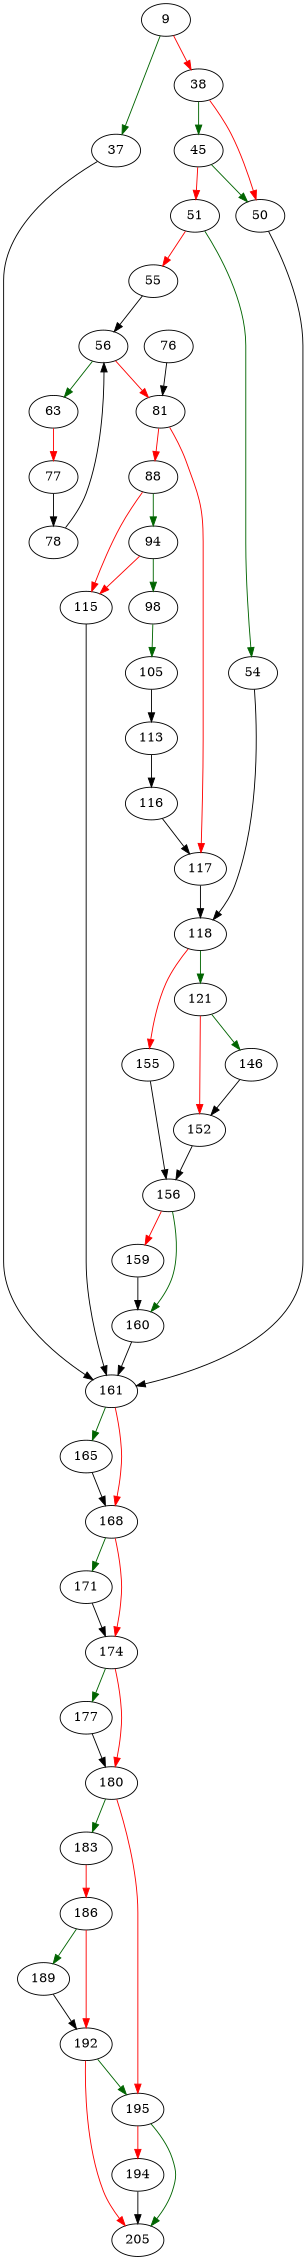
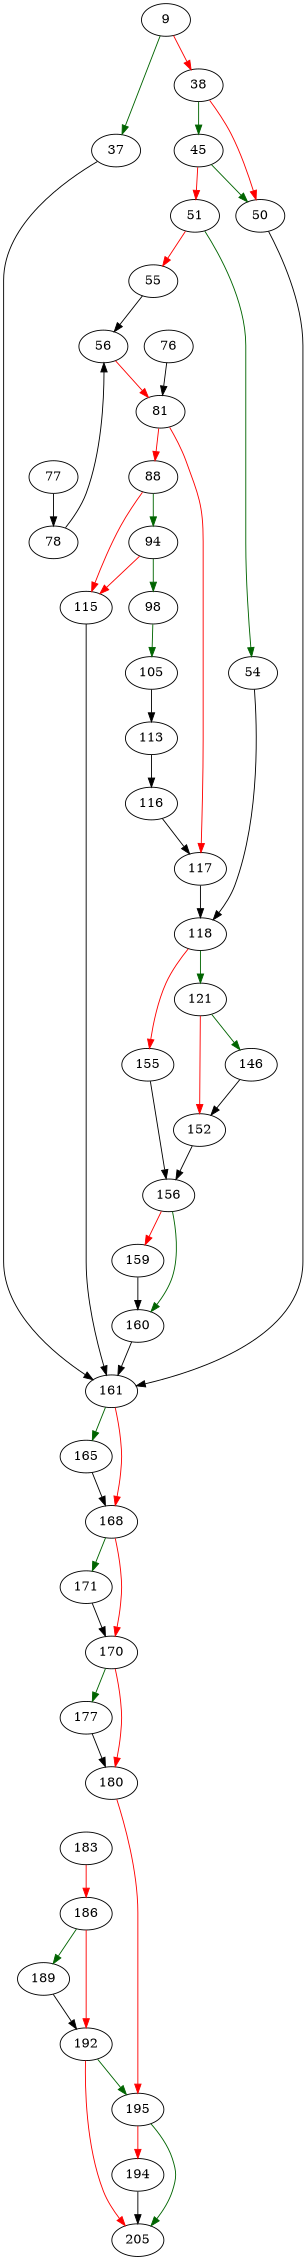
  strict digraph {
    9 [entry=true]
    37
    38
    161
    45
    50
    165
    168
    51
    171
-   174
+   174 [label=170]
    54
    55
    118
    56
    121
    155
-   63
    81
    146
    152
    156
    77
    88
    117
    76
    78
    94
    115
    98
    105
    113
    116
    160
    159
    177
    180
    183
    195
    186
    189
    192
    205
    n44 [label=194]
    9 -> 37 [color=darkgreen cond=true]
    9 -> 38 [color=red cond=false]
    37 -> 161
    38 -> 45 [color=darkgreen cond=true]
    38 -> 50 [color=red cond=false]
    161 -> 165 [color=darkgreen cond=true]
    161 -> 168 [color=red cond=false]
    45 -> 50 [color=darkgreen cond=true]
    45 -> 51 [color=red cond=false]
    50 -> 161
    165 -> 168
    168 -> 171 [color=darkgreen cond=true]
    168 -> 174 [color=red cond=false]
    51 -> 54 [color=darkgreen cond=true]
    51 -> 55 [color=red cond=false]
    171 -> 174
    174 -> 177 [color=darkgreen cond=true]
    174 -> 180 [color=red cond=false]
    54 -> 118
    55 -> 56
    118 -> 121 [color=darkgreen cond=true]
    118 -> 155 [color=red cond=false]
-   56 -> 63 [color=darkgreen cond=true]
    56 -> 81 [color=red cond=false]
    121 -> 146 [color=darkgreen cond=true]
    121 -> 152 [color=red cond=false]
    155 -> 156
-   63 -> 77 [color=red cond=false]
    81 -> 88 [color=red cond=true]
    81 -> 117 [color=red cond=false]
    146 -> 152
    152 -> 156
    156 -> 160 [color=darkgreen cond=true]
    156 -> 159 [color=red cond=false]
    77 -> 78
    88 -> 94 [color=darkgreen cond=true]
    88 -> 115 [color=red cond=false]
    117 -> 118
    76 -> 81
    78 -> 56
    94 -> 115 [color=red cond=false]
    94 -> 98 [color=darkgreen cond=true]
    115 -> 161
    98 -> 105 [color=darkgreen cond=true]
    105 -> 113
    113 -> 116
    116 -> 117
    160 -> 161
    159 -> 160
    177 -> 180
-   180 -> 183 [color=darkgreen cond=true]
    180 -> 195 [color=red cond=false]
    183 -> 186 [color=red]
    195 -> 205 [color=darkgreen cond=true]
    195 -> n44 [color=red cond=false]
    186 -> 189 [color=darkgreen cond=true]
    186 -> 192 [color=red cond=false]
    189 -> 192
    192 -> 195 [color=darkgreen cond=true]
    192 -> 205 [color=red cond=false]
    n44 -> 205
  }
